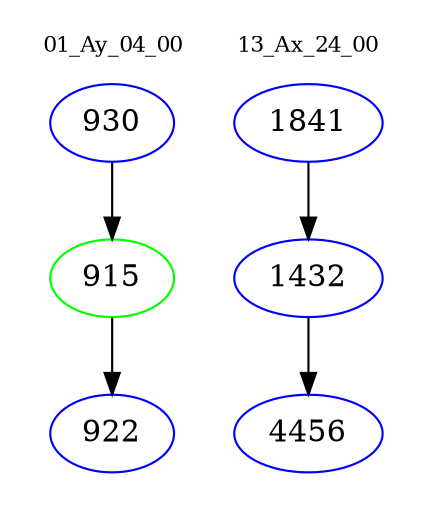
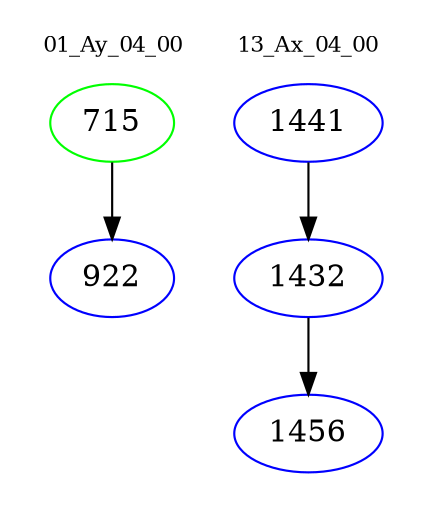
  digraph {
    node [color=blue]
    edge [color=black]
-   n1 [label=930]
-   n2 [color=green label=915]
+   n2 [color=green label=715]
    n3 [label=922]
-   n4 [label=1841]
+   n4 [label=1441]
    n5 [label=1432]
-   n6 [label=4456]
+   n6 [label=1456]
    subgraph cluster_1 {
      color=white
      fontsize=10
      label="01_Ay_04_00"
-     n1
      n2
      n3
    }
    subgraph cluster_2 {
      color=white
      fontsize=10
-     label="13_Ax_24_00"
+     label="13_Ax_04_00"
      n4
      n5
      n6
    }
-   n1 -> n2
    n2 -> n3
    n4 -> n5
    n5 -> n6
  }
